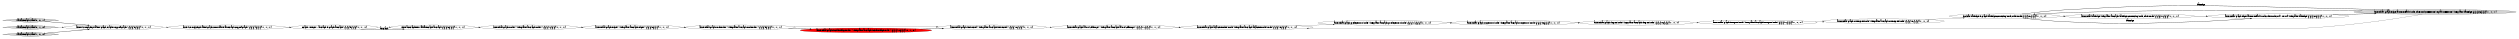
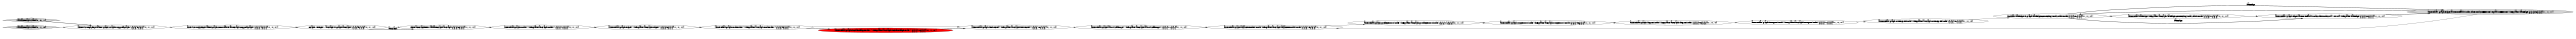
  digraph {
    rankdir=LR
    node [fillcolor=white shape=ellipse style=filled]
    edge [style=bold]
    n1 [label="assertThat(graph.edges()).isEqualTo(asGraph.edges())@@@8@@@['1', '1', '1']"]
    n2 [label="assertThat(graph.nodeOrder()).isEqualTo(asGraph.nodeOrder())@@@9@@@['1', '1', '1']"]
    n3 [label="assertThat(graph.adjacentNodes(node)).isEqualTo(asGraph.adjacentNodes(node))@@@13@@@['1', '1', '1']"]
    n4 [label="assertThat(graph.predecessors(node)).isEqualTo(asGraph.predecessors(node))@@@14@@@['1', '1', '1']"]
    n5 [label="assertThat(graph.isDirected()).isEqualTo(asGraph.isDirected())@@@10@@@['1', '1', '1']"]
    n6 [label="assertThat(graph.allowsSelfLoops()).isEqualTo(asGraph.allowsSelfLoops())@@@11@@@['1', '1', '1']"]
    n7 [label="assertThat(hasEdge).isEqualTo(asGraph.hasEdgeConnecting(node,otherNode))@@@21@@@['1', '1', '1']"]
    n8 [label="assertThat(graph.edgeValueOrDefault(node,otherNode,null) != null).isEqualTo(hasEdge)@@@22@@@['1', '1', '1']"]
    n9 [fillcolor=lightgray label="validateGraphState['0', '0', '1']" shape=diamond]
    n10 [label="assertStronglyEquivalent(graph,Graphs.copyOf(graph))@@@3@@@['1', '1', '1']"]
    n11 [fillcolor=lightgray label="assertThat(!graph.edgeValueOrDefault(node,otherNode,DEFAULT).equals(DEFAULT)).isEqualTo(hasEdge)@@@23@@@['1', '1', '1']"]
    n12 [label="assertThat(graph.successors(node)).isEqualTo(asGraph.successors(node))@@@15@@@['1', '1', '1']"]
    n13 [label="assertThat(graph.degree(node)).isEqualTo(asGraph.degree(node))@@@16@@@['1', '1', '1']"]
    n14 [fillcolor=lightgray label="validateGraphState['0', '1', '0']" shape=diamond]
    n15 [fillcolor=red label="assertThat(graph.incidentEdgeOrder()).isEqualTo(asGraph.incidentEdgeOrder())@@@10@@@['0', '1', '0']"]
    n16 [label="assertStronglyEquivalent(graph,ImmutableValueGraph.copyOf(graph))@@@4@@@['1', '1', '1']"]
    n17 [label="Graph<Integer> asGraph = graph.asGraph()@@@5@@@['1', '1', '1']"]
    n18 [label="boolean hasEdge = graph.hasEdgeConnecting(node,otherNode)@@@20@@@['1', '1', '1']"]
    n19 [label="assertThat(graph.inDegree(node)).isEqualTo(asGraph.inDegree(node))@@@17@@@['1', '1', '1']"]
    n20 [label="assertThat(graph.outDegree(node)).isEqualTo(asGraph.outDegree(node))@@@18@@@['1', '1', '1']"]
    n21 [label="AbstractGraphTest.validateGraph(asGraph)@@@6@@@['1', '1', '1']"]
    n22 [label="assertThat(graph.nodes()).isEqualTo(asGraph.nodes())@@@7@@@['1', '1', '1']"]
-   n23 [fillcolor=lightgray label="validateGraphState['1', '0', '0']" shape=diamond]
    n1 -> n2
    n2 -> n5 [style=solid]
    n2 -> n15
    n3 -> n4 [style=solid]
    n4 -> n12
    n5 -> n6 [style=solid]
    n6 -> n3
    n7 -> n8
    n8 -> n11
    n9 -> n10
    n10 -> n16 [style=solid]
    n11 -> n3 [style=solid]
    n11 -> n18
    n12 -> n13
    n13 -> n19 [style=solid]
    n14 -> n10 [style=solid]
    n15 -> n5
    n16 -> n17
    n17 -> n21 [style=solid]
    n17 -> n21 [label=asGraph]
    n18 -> n7
    n18 -> n8 [label=hasEdge]
    n18 -> n11 [label=hasEdge]
    n19 -> n20 [style=solid]
    n20 -> n18 [style=solid]
    n21 -> n22
    n22 -> n1
-   n23 -> n10
  }
